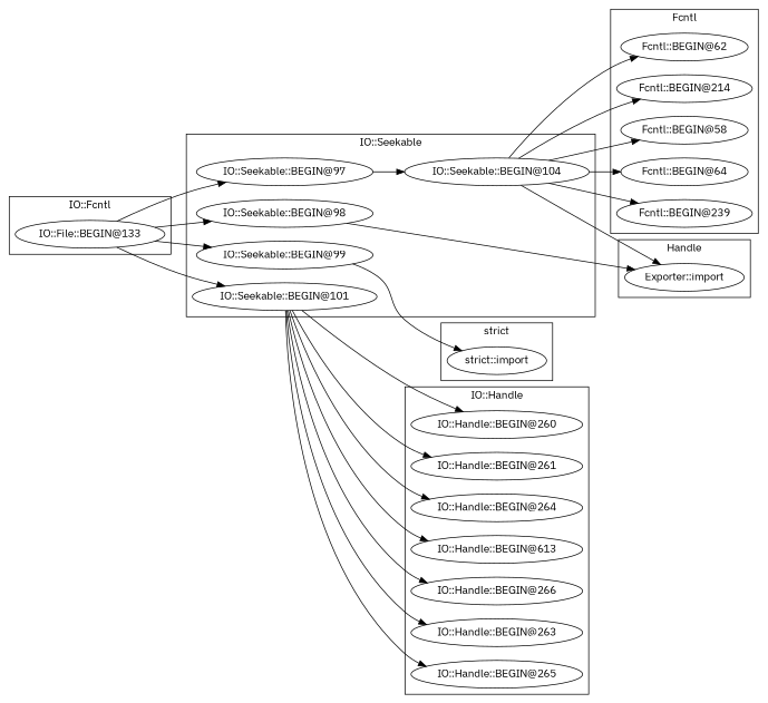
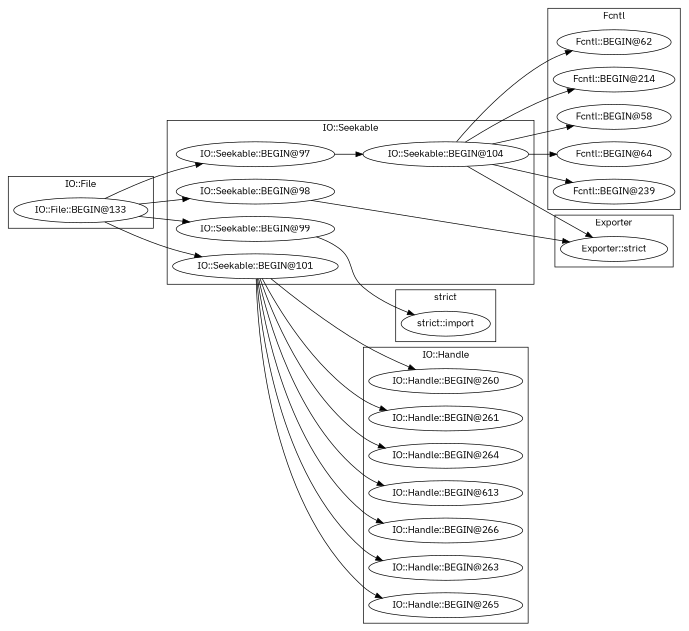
  digraph {
    fontname="IBM Plex Sans"
    rankdir=LR
    node [fontname="IBM Plex Sans"]
    edge [fontname="IBM Plex Sans"]
    "IO::Handle::BEGIN@260"
    "IO::Handle::BEGIN@261"
    "IO::Handle::BEGIN@264"
    "IO::Handle::BEGIN@613"
    "IO::Handle::BEGIN@266"
    "IO::Handle::BEGIN@263"
    "IO::Handle::BEGIN@265"
    "IO::Seekable::BEGIN@98"
    "IO::Seekable::BEGIN@99"
    "IO::Seekable::BEGIN@97"
    "IO::Seekable::BEGIN@104"
    "IO::Seekable::BEGIN@101"
    "Fcntl::BEGIN@62"
    "Fcntl::BEGIN@214"
    "Fcntl::BEGIN@58"
    "Fcntl::BEGIN@64"
    "Fcntl::BEGIN@239"
    "IO::File::BEGIN@133"
    "strict::import"
-   "Exporter::import"
+   "Exporter::import" [label="Exporter::strict"]
    subgraph cluster_1 {
      label="IO::Handle"
      "IO::Handle::BEGIN@260"
      "IO::Handle::BEGIN@261"
      "IO::Handle::BEGIN@264"
      "IO::Handle::BEGIN@613"
      "IO::Handle::BEGIN@266"
      "IO::Handle::BEGIN@263"
      "IO::Handle::BEGIN@265"
    }
    subgraph cluster_2 {
      label="IO::Seekable"
      "IO::Seekable::BEGIN@98"
      "IO::Seekable::BEGIN@99"
      "IO::Seekable::BEGIN@97"
      "IO::Seekable::BEGIN@104"
      "IO::Seekable::BEGIN@101"
    }
    subgraph cluster_3 {
      label=Fcntl
      "Fcntl::BEGIN@62"
      "Fcntl::BEGIN@214"
      "Fcntl::BEGIN@58"
      "Fcntl::BEGIN@64"
      "Fcntl::BEGIN@239"
    }
    subgraph cluster_4 {
-     label="IO::Fcntl"
+     label="IO::File"
      "IO::File::BEGIN@133"
    }
    subgraph cluster_5 {
      label="strict"
      "strict::import"
    }
    subgraph cluster_6 {
-     label=Handle
+     label=Exporter
      "Exporter::import"
    }
    "IO::Seekable::BEGIN@98" -> "Exporter::import"
    "IO::Seekable::BEGIN@99" -> "strict::import"
    "IO::Seekable::BEGIN@97" -> "IO::Seekable::BEGIN@104"
    "IO::Seekable::BEGIN@104" -> "Fcntl::BEGIN@62"
    "IO::Seekable::BEGIN@104" -> "Fcntl::BEGIN@214"
    "IO::Seekable::BEGIN@104" -> "Fcntl::BEGIN@58"
    "IO::Seekable::BEGIN@104" -> "Fcntl::BEGIN@64"
    "IO::Seekable::BEGIN@104" -> "Fcntl::BEGIN@239"
    "IO::Seekable::BEGIN@104" -> "Exporter::import"
    "IO::Seekable::BEGIN@101" -> "IO::Handle::BEGIN@260"
    "IO::Seekable::BEGIN@101" -> "IO::Handle::BEGIN@261"
    "IO::Seekable::BEGIN@101" -> "IO::Handle::BEGIN@264"
    "IO::Seekable::BEGIN@101" -> "IO::Handle::BEGIN@613"
    "IO::Seekable::BEGIN@101" -> "IO::Handle::BEGIN@266"
    "IO::Seekable::BEGIN@101" -> "IO::Handle::BEGIN@263"
    "IO::Seekable::BEGIN@101" -> "IO::Handle::BEGIN@265"
    "IO::File::BEGIN@133" -> "IO::Seekable::BEGIN@98"
    "IO::File::BEGIN@133" -> "IO::Seekable::BEGIN@99"
    "IO::File::BEGIN@133" -> "IO::Seekable::BEGIN@97"
    "IO::File::BEGIN@133" -> "IO::Seekable::BEGIN@101"
  }
